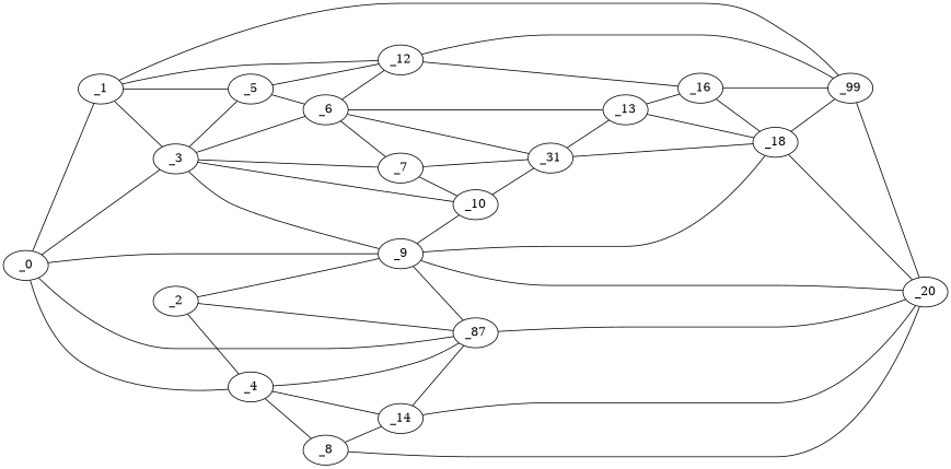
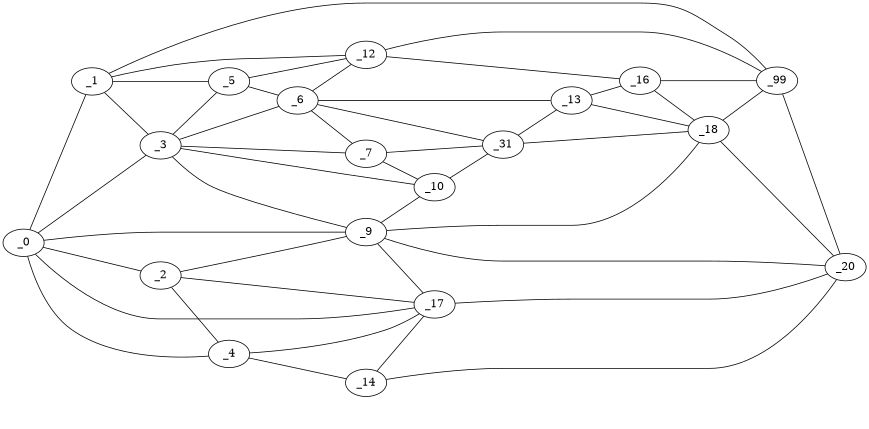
  graph {
    rankdir=LR
    node [y=49]
    edge [valence=2]
    _0 [x=40 y=55]
    _1 [x=43 y=124]
    _2 [x=49]
    _3 [x=50 y=86]
    _4 [x=53 y=36]
    _9 [x=64 y=71]
-   _17 [x=79 label=_87]
+   _17 [x=79]
    _5 [x=54 y=110]
    _12 [x=70 y=114]
    n10 [label=_99 x=88 y=123]
    _6 [x=56 y=97]
    _7 [x=59 y=88]
    _10 [x=66 y=81]
-   _8 [x=63 y=2]
    _14 [x=75 y=35]
    _20 [x=89 y=54]
    _18 [x=80 y=85]
    _16 [x=78 y=99]
    _13 [x=72 y=94]
    n20 [label=_31 x=67 y=88]
    _0 -- _1 [valence=1]
+   _0 -- _2 [valence=1]
    _0 -- _3
    _0 -- _4
    _0 -- _9
    _0 -- _17 [valence=1]
    _1 -- _3
    _1 -- _5 [valence=1]
    _1 -- _12
    _1 -- n10 [valence=1]
    _2 -- _4 [valence=1]
    _2 -- _9
    _2 -- _17
    _3 -- _9
    _3 -- _5 [valence=1]
    _3 -- _6
    _3 -- _7
    _3 -- _10
    _4 -- _17
-   _4 -- _8 [valence=1]
    _4 -- _14 [valence=1]
    _9 -- _17 [valence=1]
    _9 -- _10 [valence=1]
    _9 -- _20
    _9 -- _18 [valence=1]
    _17 -- _20
    _5 -- _12
    _5 -- _6
    _12 -- n10 [valence=1]
    _12 -- _16
    n10 -- _20 [valence=1]
    _6 -- _12
    _6 -- _7
    _6 -- _13
    _6 -- n20
    _7 -- _10
    _7 -- n20
    _10 -- n20
-   _8 -- _14
-   _8 -- _20 [valence=1]
    _14 -- _17
    _14 -- _20 [valence=1]
    _18 -- n10
    _18 -- _20
    _16 -- n10
    _16 -- _18 [valence=1]
    _13 -- _18
    _13 -- _16
    n20 -- _18 [valence=1]
    n20 -- _13
  }
